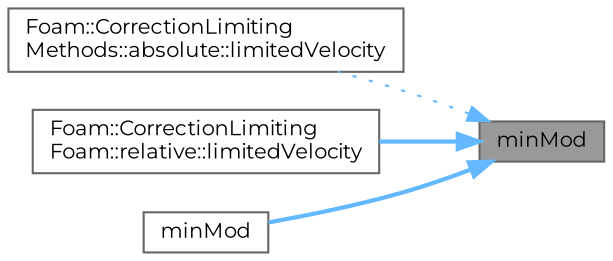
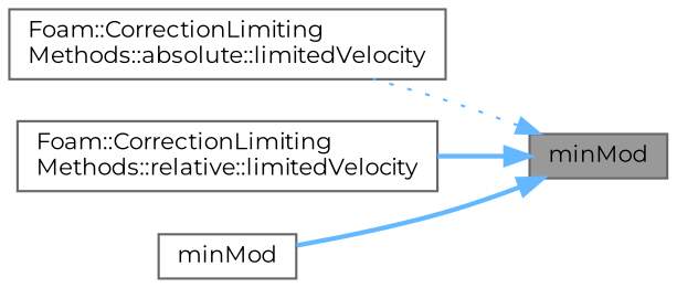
  digraph {
    rankdir=RL
    fontname=Montserrat
    node [color=grey40 fillcolor=white fontname=Montserrat fontsize=10 shape=box style=filled]
    edge [color=steelblue1 dir=back fontname=Montserrat fontsize=10 labelfontname=Helvetica labelfontsize=10 style=bold]
    n1 [color=gray40 fillcolor=grey60 fontcolor=black height=0.2 label=minMod width=0.4]
    n2 [height=0.2 label="Foam::CorrectionLimiting\lMethods::absolute::limitedVelocity" width=0.4]
-   n3 [height=0.2 label="Foam::CorrectionLimiting\lFoam::relative::limitedVelocity" width=0.4]
+   n3 [height=0.2 label="Foam::CorrectionLimiting\lMethods::relative::limitedVelocity" width=0.4]
    n4 [height=0.2 label=minMod width=0.4]
    n1 -> n2 [style=dotted]
    n1 -> n3
    n1 -> n4
  }
